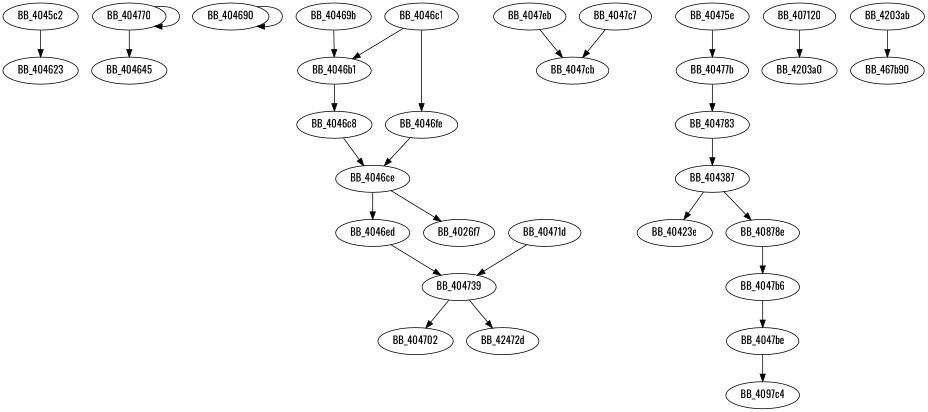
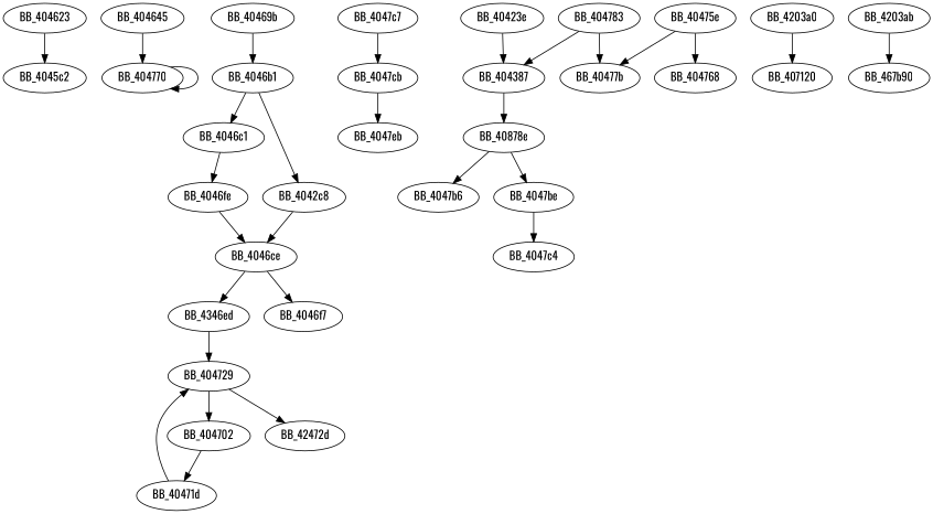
  digraph {
    fontname=Oswald
    node [fontname=Oswald]
    edge [fontname=Oswald]
    n1 [label=BB_4045c2]
    BB_404623
    n3 [label=BB_404770]
    BB_404645
-   BB_404690
    BB_40469b
    BB_4046b1
    BB_4046c1
-   BB_4046c8
+   BB_4046c8 [label=BB_4042c8]
    BB_4046fe
    BB_4046ce
-   BB_4046ed
-   BB_4046f7 [label=BB_4026f7]
+   BB_4046ed [label=BB_4346ed]
+   BB_4046f7
    BB_404702
    BB_40471d
-   BB_404729 [label=BB_404739]
+   BB_404729
    BB_4047cb
    BB_4047eb
    n19 [label=BB_42472d]
    n20 [label=BB_40423e]
    n21 [label=BB_404387]
    n22 [label=BB_40878e]
    BB_4047b6
    BB_40475e
+   BB_404768
    BB_40477b
    BB_404783
    BB_4047be
-   BB_4047c4 [label=BB_4097c4]
+   BB_4047c4
    BB_4047c7
    BB_4203a0
    BB_407120
    n33 [label=BB_467b90]
    BB_4203ab
-   n1 -> BB_404623
+   BB_404623 -> n1
    n3 -> n3
-   n3 -> BB_404645
-   BB_404690 -> BB_404690
+   BB_404645 -> n3
    BB_40469b -> BB_4046b1
-   BB_4046c1 -> BB_4046b1
+   BB_4046b1 -> BB_4046c1
    BB_4046b1 -> BB_4046c8
    BB_4046c1 -> BB_4046fe
    BB_4046c8 -> BB_4046ce
    BB_4046fe -> BB_4046ce
    BB_4046ce -> BB_4046ed
    BB_4046ce -> BB_4046f7
    BB_4046ed -> BB_404729
+   BB_404702 -> BB_40471d
    BB_40471d -> BB_404729
    BB_404729 -> BB_404702
    BB_404729 -> n19
-   BB_4047eb -> BB_4047cb
-   n21 -> n20
+   BB_4047cb -> BB_4047eb
+   n20 -> n21
    n21 -> n22
    n22 -> BB_4047b6
-   BB_4047b6 -> BB_4047be
+   n22 -> BB_4047be
+   BB_40475e -> BB_404768
    BB_40475e -> BB_40477b
-   BB_40477b -> BB_404783
+   BB_404783 -> BB_40477b
    BB_404783 -> n21
    BB_4047be -> BB_4047c4
    BB_4047c7 -> BB_4047cb
-   BB_407120 -> BB_4203a0
+   BB_4203a0 -> BB_407120
    BB_4203ab -> n33
  }
